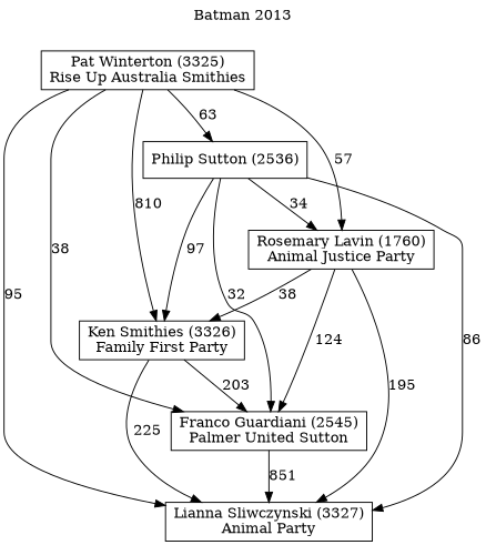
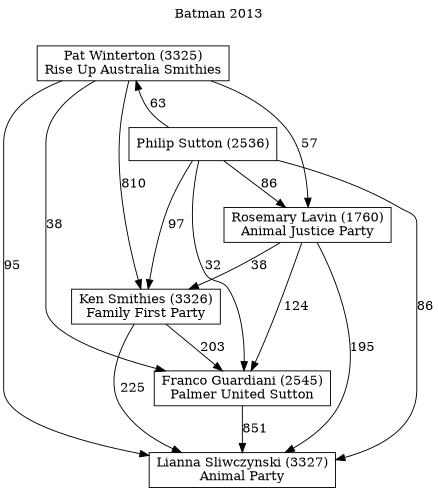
  digraph {
    label="Batman 2013"
    labelloc=t
    mclimit=2
    node [shape=box]
    n1 [label="Lianna Sliwczynski (3327)\nAnimal Party"]
    n2 [label="Franco Guardiani (2545)\nPalmer United Sutton"]
    n3 [label="Ken Smithies (3326)\nFamily First Party"]
    n4 [label="Rosemary Lavin (1760)\nAnimal Justice Party"]
    n5 [label="Pat Winterton (3325)\nRise Up Australia Smithies"]
    n6 [label="Philip Sutton (2536)\n"]
    n2 -> n1 [label=851]
    n3 -> n1 [label=225]
    n3 -> n2 [label=203]
    n4 -> n1 [label=195]
    n4 -> n2 [label=124]
    n4 -> n3 [label=38]
    n5 -> n1 [label=95]
    n5 -> n2 [label=38]
    n5 -> n3 [label=810]
    n5 -> n4 [label=57]
    n6 -> n1 [label=86]
    n6 -> n2 [label=32]
    n6 -> n3 [label=97]
-   n6 -> n4 [label=34]
-   n5 -> n6 [label=63]
+   n6 -> n4 [label=86]
+   n6 -> n5 [label=63]
  }
